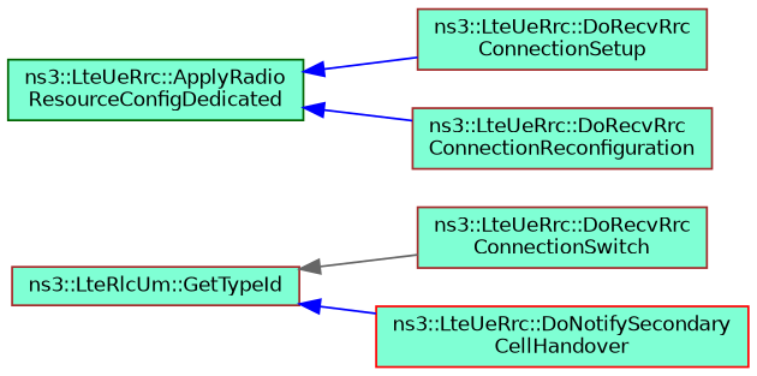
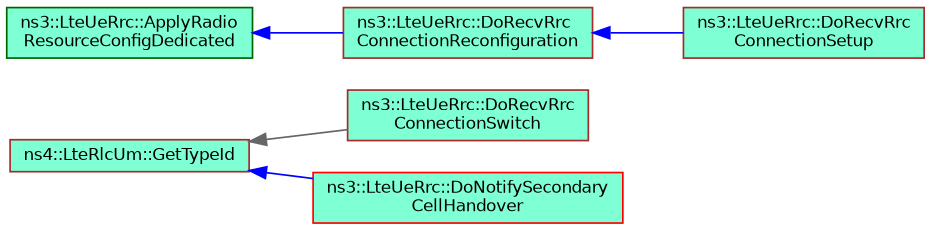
  digraph {
    rankdir=LR
    node [color=brown fillcolor=aquamarine fontname=Helvetica fontsize=10 shape=record style=filled]
    edge [color=blue dir=back fontname=Helvetica fontsize=10 labelfontname=Helvetica labelfontsize=10 style=solid]
-   n1 [fontcolor=black height=0.2 label="ns3::LteRlcUm::GetTypeId" width=0.4]
+   n1 [fontcolor=black height=0.2 label="ns4::LteRlcUm::GetTypeId" width=0.4]
    n2 [height=0.2 label="ns3::LteUeRrc::DoRecvRrc\lConnectionSwitch" width=0.4]
    n3 [color=red height=0.2 label="ns3::LteUeRrc::DoNotifySecondary\lCellHandover" width=0.4]
    n4 [color=darkgreen height=0.2 label="ns3::LteUeRrc::ApplyRadio\lResourceConfigDedicated" width=0.4]
    n5 [height=0.2 label="ns3::LteUeRrc::DoRecvRrc\lConnectionSetup" width=0.4]
    n6 [height=0.2 label="ns3::LteUeRrc::DoRecvRrc\lConnectionReconfiguration" width=0.4]
    n1 -> n2 [color=gray40]
    n1 -> n3
-   n4 -> n5
+   n6 -> n5
    n4 -> n6
  }
